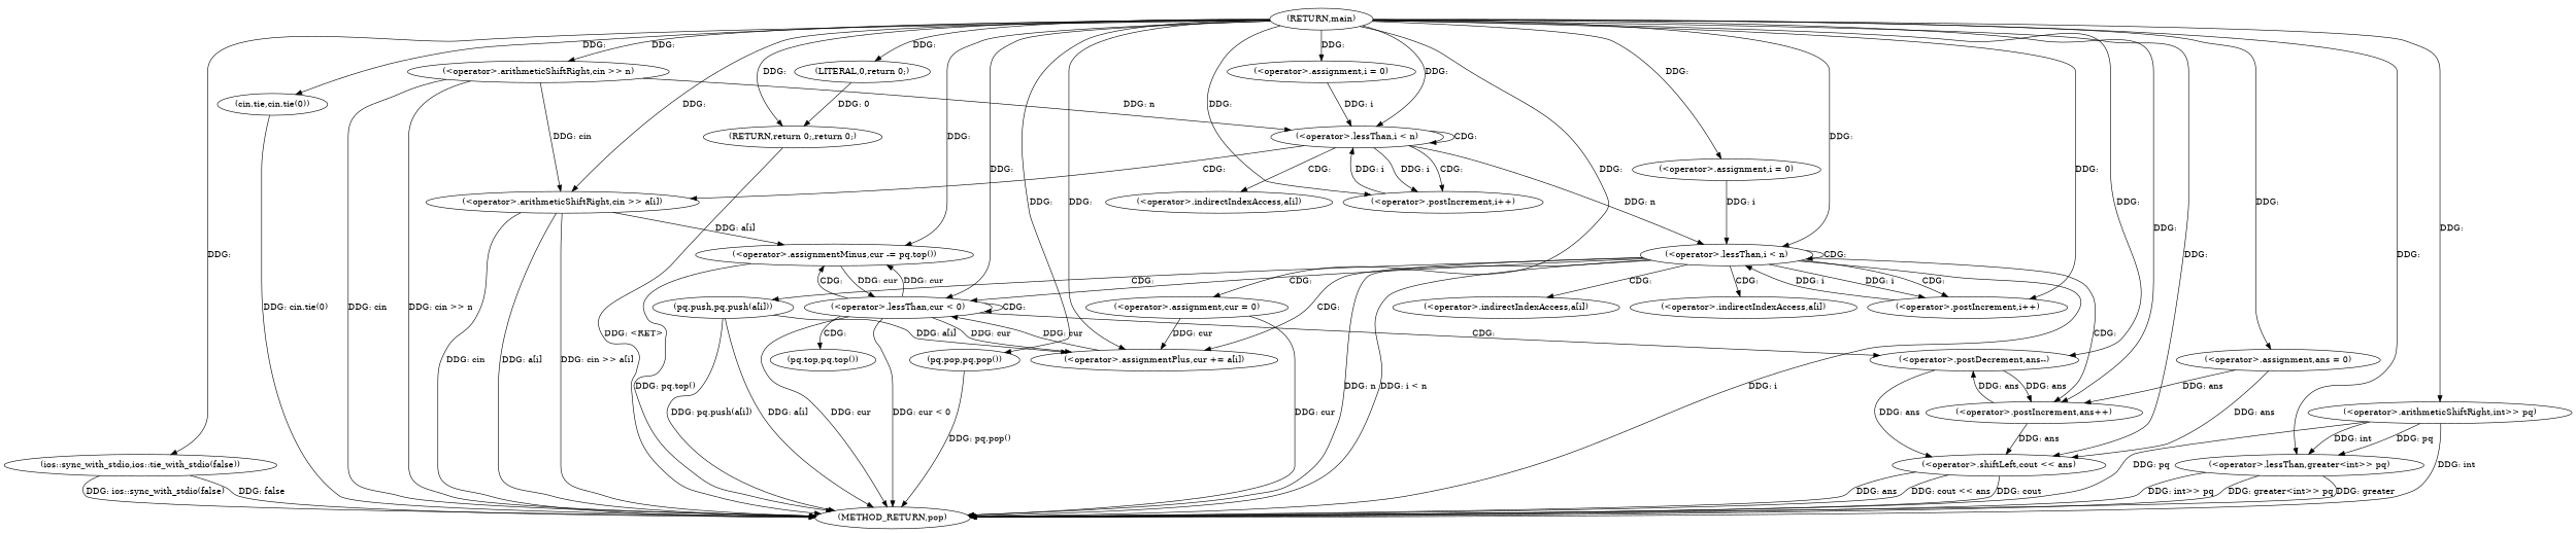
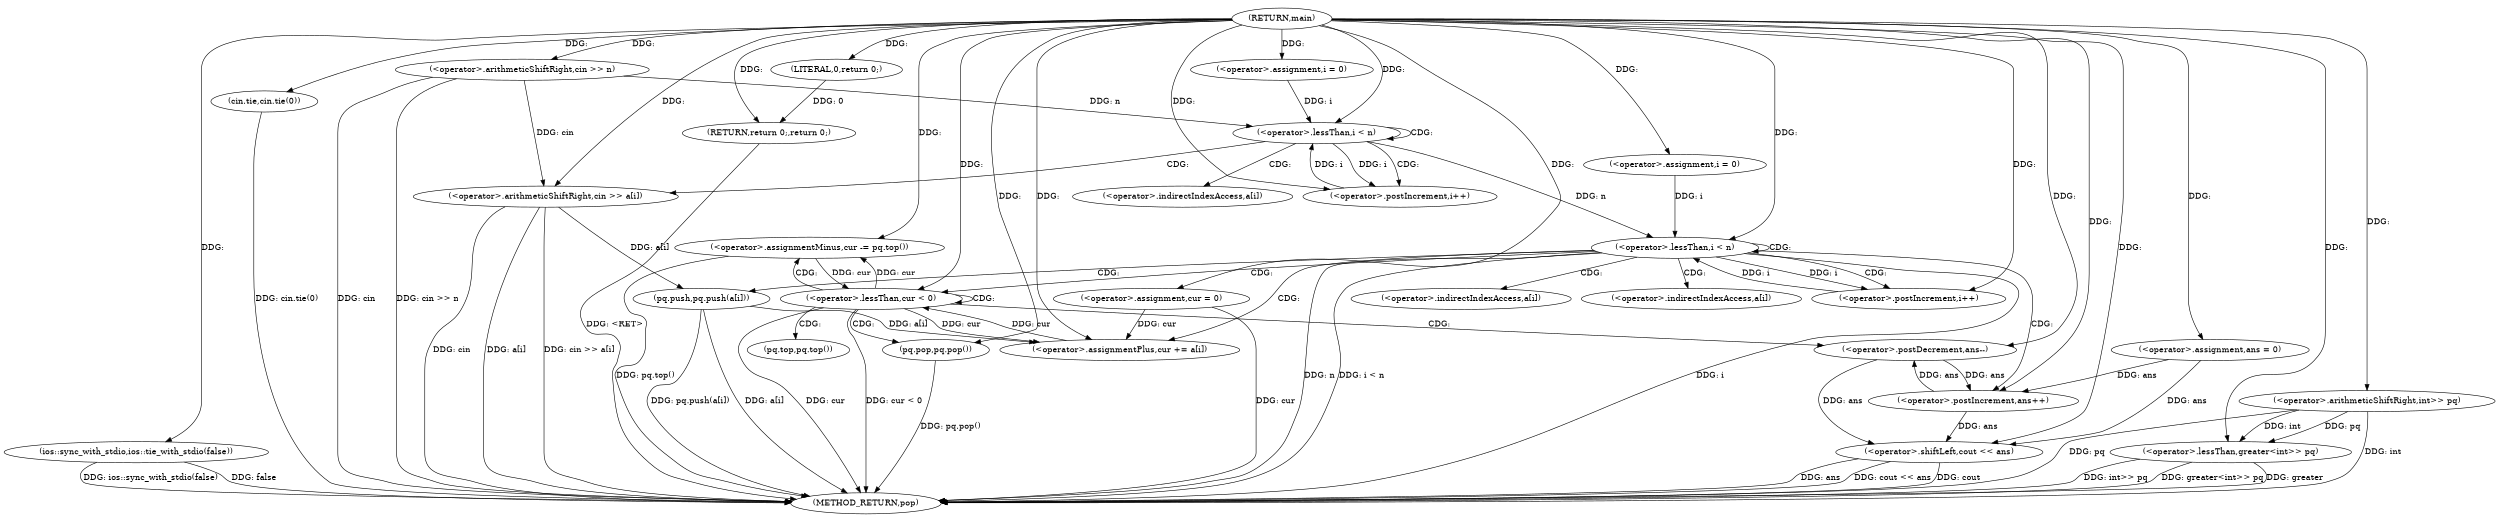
  digraph {
    n1 [label="(RETURN,main)"]
    n2 [label="(ios::sync_with_stdio,ios::tie_with_stdio(false))"]
    n3 [label="(cin.tie,cin.tie(0))"]
    n4 [label="(<operator>.arithmeticShiftRight,cin >> n)"]
    n5 [label="(<operator>.lessThan,greater<int>> pq)"]
    n6 [label="(<operator>.assignment,ans = 0)"]
    n7 [label="(<operator>.assignment,cur = 0)"]
    n8 [label="(<operator>.shiftLeft,cout << ans)"]
    n9 [label="(RETURN,return 0;,return 0;)"]
    n10 [label="(<operator>.assignment,i = 0)"]
    n11 [label="(<operator>.lessThan,i < n)"]
    n12 [label="(<operator>.postIncrement,i++)"]
    n13 [label="(<operator>.arithmeticShiftRight,cin >> a[i])"]
    n14 [label="(<operator>.assignment,i = 0)"]
    n15 [label="(<operator>.lessThan,i < n)"]
    n16 [label="(<operator>.postIncrement,i++)"]
    n17 [label="(LITERAL,0,return 0;)"]
    n18 [label="(<operator>.arithmeticShiftRight,int>> pq)"]
    n19 [label="(<operator>.assignmentPlus,cur += a[i])"]
    n20 [label="(<operator>.postIncrement,ans++)"]
    n21 [label="(<operator>.lessThan,cur < 0)"]
    n22 [label="(<operator>.assignmentMinus,cur -= pq.top())"]
    n23 [label="(pq.pop,pq.pop())"]
    n24 [label="(<operator>.postDecrement,ans--)"]
    n25 [label="(METHOD_RETURN,pop)"]
    n26 [label="(<operator>.indirectIndexAccess,a[i])"]
    n27 [label="(pq.push,pq.push(a[i]))"]
    n28 [label="(<operator>.indirectIndexAccess,a[i])"]
    n29 [label="(<operator>.indirectIndexAccess,a[i])"]
    n30 [label="(pq.top,pq.top())"]
    n1 -> n2 [label="DDG: "]
    n1 -> n3 [label="DDG: "]
    n1 -> n4 [label="DDG: "]
    n1 -> n5 [label="DDG: "]
    n1 -> n6 [label="DDG: "]
    n1 -> n7 [label="DDG: "]
    n1 -> n8 [label="DDG: "]
    n1 -> n9 [label="DDG: "]
    n1 -> n10 [label="DDG: "]
    n1 -> n11 [label="DDG: "]
    n1 -> n12 [label="DDG: "]
    n1 -> n13 [label="DDG: "]
    n1 -> n14 [label="DDG: "]
    n1 -> n15 [label="DDG: "]
    n1 -> n16 [label="DDG: "]
    n1 -> n17 [label="DDG: "]
    n1 -> n18 [label="DDG: "]
    n1 -> n19 [label="DDG: "]
    n1 -> n20 [label="DDG: "]
    n1 -> n21 [label="DDG: "]
    n1 -> n22 [label="DDG: "]
    n1 -> n23 [label="DDG: "]
    n1 -> n24 [label="DDG: "]
    n2 -> n25 [label="DDG: ios::sync_with_stdio(false)"]
    n2 -> n25 [label="DDG: false"]
    n3 -> n25 [label="DDG: cin.tie(0)"]
    n4 -> n11 [label="DDG: n"]
    n4 -> n13 [label="DDG: cin"]
    n4 -> n25 [label="DDG: cin"]
    n4 -> n25 [label="DDG: cin >> n"]
    n5 -> n25 [label="DDG: int>> pq"]
    n5 -> n25 [label="DDG: greater<int>> pq"]
    n5 -> n25 [label="DDG: greater"]
    n6 -> n8 [label="DDG: ans"]
    n6 -> n20 [label="DDG: ans"]
    n7 -> n19 [label="DDG: cur"]
    n7 -> n25 [label="DDG: cur"]
    n8 -> n25 [label="DDG: ans"]
    n8 -> n25 [label="DDG: cout << ans"]
    n8 -> n25 [label="DDG: cout"]
    n9 -> n25 [label="DDG: <RET>"]
    n10 -> n11 [label="DDG: i"]
    n11 -> n11 [label="CDG: "]
    n11 -> n12 [label="DDG: i"]
    n11 -> n12 [label="CDG: "]
    n11 -> n13 [label="CDG: "]
    n11 -> n15 [label="DDG: n"]
    n11 -> n26 [label="CDG: "]
    n12 -> n11 [label="DDG: i"]
    n13 -> n25 [label="DDG: cin"]
    n13 -> n25 [label="DDG: a[i]"]
    n13 -> n25 [label="DDG: cin >> a[i]"]
-   n13 -> n22 [label="DDG: a[i]"]
+   n13 -> n27 [label="DDG: a[i]"]
    n14 -> n15 [label="DDG: i"]
    n15 -> n15 [label="CDG: "]
    n15 -> n16 [label="DDG: i"]
    n15 -> n16 [label="CDG: "]
    n15 -> n19 [label="CDG: "]
    n15 -> n20 [label="CDG: "]
    n15 -> n21 [label="CDG: "]
    n15 -> n25 [label="DDG: i"]
    n15 -> n25 [label="DDG: n"]
    n15 -> n25 [label="DDG: i < n"]
    n15 -> n27 [label="CDG: "]
    n15 -> n28 [label="CDG: "]
    n15 -> n29 [label="CDG: "]
    n16 -> n15 [label="DDG: i"]
    n17 -> n9 [label="DDG: 0"]
    n18 -> n5 [label="DDG: pq"]
    n18 -> n5 [label="DDG: int"]
    n18 -> n25 [label="DDG: int"]
    n18 -> n25 [label="DDG: pq"]
    n19 -> n21 [label="DDG: cur"]
    n20 -> n8 [label="DDG: ans"]
    n20 -> n24 [label="DDG: ans"]
    n21 -> n19 [label="DDG: cur"]
    n21 -> n21 [label="CDG: "]
    n21 -> n22 [label="DDG: cur"]
    n21 -> n22 [label="CDG: "]
+   n21 -> n23 [label="CDG: "]
    n21 -> n24 [label="CDG: "]
    n21 -> n25 [label="DDG: cur"]
    n21 -> n25 [label="DDG: cur < 0"]
    n21 -> n30 [label="CDG: "]
    n22 -> n21 [label="DDG: cur"]
    n22 -> n25 [label="DDG: pq.top()"]
    n23 -> n25 [label="DDG: pq.pop()"]
    n24 -> n8 [label="DDG: ans"]
    n24 -> n20 [label="DDG: ans"]
    n27 -> n19 [label="DDG: a[i]"]
    n27 -> n25 [label="DDG: a[i]"]
    n27 -> n25 [label="DDG: pq.push(a[i])"]
  }
